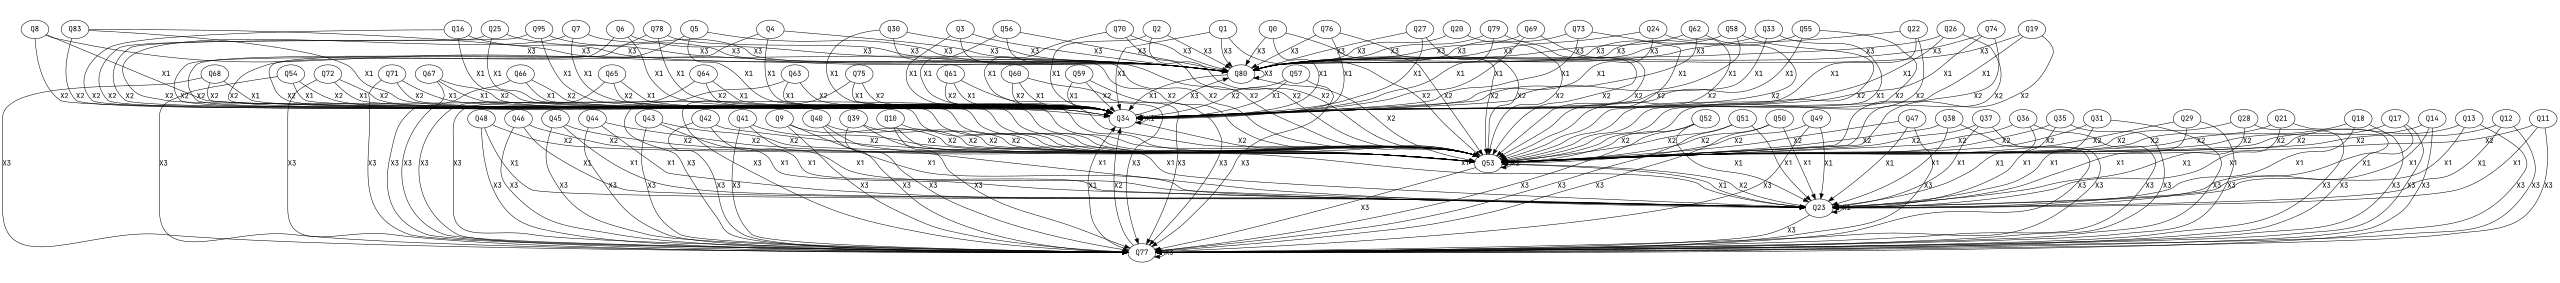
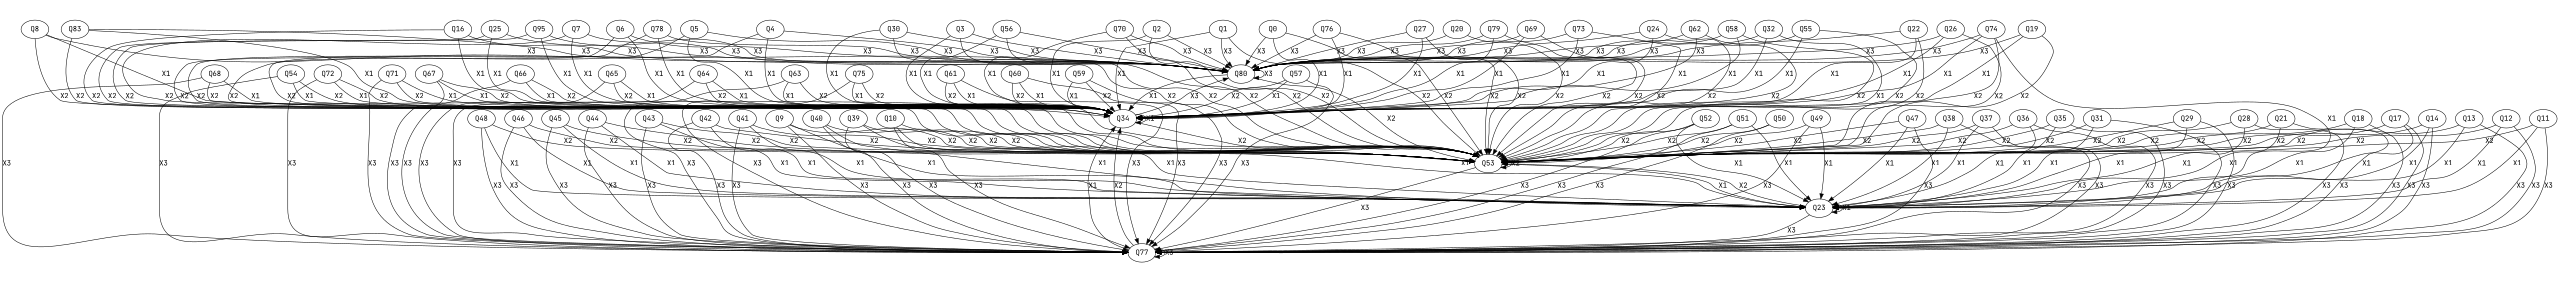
  digraph {
    fontname="JetBrains Mono"
    node [fontname="JetBrains Mono"]
    edge [fontname="JetBrains Mono"]
    Q80
    Q34
    Q53
    Q77
    Q23
    Q79
    Q78
    Q76
    Q75
    Q74
    Q73
    Q72
    Q71
    Q70
    Q69
    Q68
    Q67
    Q66
    Q65
    Q64
    Q63
    Q62
    Q61
    Q60
    Q59
    Q58
    Q57
    Q56
    Q55
    Q54
    Q52
    Q51
    Q50
    Q49
    Q48
    Q47
    Q46
    Q45
    Q44
    Q43
    Q42
    Q41
    Q40
    Q39
    Q38
    Q37
    Q36
    Q35
    n49 [label=Q83]
-   Q32 [label=Q33]
+   Q32
    Q31
    Q30
    Q29
    Q28
    Q27
    Q26
    Q25
    Q24
    Q22
    Q21
    Q20
    Q19
    Q18
    Q17
    Q16
    n66 [label=Q95]
    Q14
    Q13
    Q12
    Q11
    Q10
    Q9
    Q8
    Q7
    Q6
    Q5
    Q4
    Q3
    Q2
    Q1
    Q0
    Q80 -> Q80 [label=X3]
    Q80 -> Q34 [label=X1]
    Q80 -> Q53 [label=X2]
    Q34 -> Q80 [label=X3]
    Q34 -> Q34 [label=X1]
    Q34 -> Q53 [label=X2]
    Q53 -> Q53 [label=X2]
    Q53 -> Q77 [label=X3]
    Q53 -> Q23 [label=X1]
    Q77 -> Q34 [label=X1]
    Q77 -> Q34 [label=X2]
    Q77 -> Q77 [label=X3]
    Q23 -> Q53 [label=X2]
    Q23 -> Q77 [label=X3]
    Q23 -> Q23 [label=X1]
    Q79 -> Q80 [label=X3]
    Q79 -> Q34 [label=X1]
    Q79 -> Q53 [label=X2]
    Q78 -> Q80 [label=X3]
    Q78 -> Q34 [label=X1]
    Q78 -> Q53 [label=X2]
    Q76 -> Q80 [label=X3]
    Q76 -> Q34 [label=X1]
    Q76 -> Q53 [label=X2]
    Q75 -> Q34 [label=X1]
    Q75 -> Q34 [label=X2]
    Q75 -> Q77 [label=X3]
    Q74 -> Q80 [label=X3]
    Q74 -> Q34 [label=X1]
    Q74 -> Q53 [label=X2]
    Q73 -> Q80 [label=X3]
    Q73 -> Q34 [label=X1]
    Q73 -> Q53 [label=X2]
    Q72 -> Q34 [label=X1]
    Q72 -> Q34 [label=X2]
    Q72 -> Q77 [label=X3]
    Q71 -> Q34 [label=X1]
    Q71 -> Q34 [label=X2]
    Q71 -> Q77 [label=X3]
    Q70 -> Q80 [label=X3]
    Q70 -> Q34 [label=X1]
    Q70 -> Q53 [label=X2]
    Q69 -> Q80 [label=X3]
    Q69 -> Q34 [label=X1]
    Q69 -> Q53 [label=X2]
    Q68 -> Q34 [label=X1]
    Q68 -> Q34 [label=X2]
    Q68 -> Q77 [label=X3]
    Q67 -> Q34 [label=X1]
    Q67 -> Q34 [label=X2]
    Q67 -> Q77 [label=X3]
    Q66 -> Q34 [label=X1]
    Q66 -> Q34 [label=X2]
    Q66 -> Q77 [label=X3]
    Q65 -> Q34 [label=X1]
    Q65 -> Q34 [label=X2]
    Q65 -> Q77 [label=X3]
    Q64 -> Q34 [label=X1]
    Q64 -> Q34 [label=X2]
    Q64 -> Q77 [label=X3]
    Q63 -> Q34 [label=X1]
    Q63 -> Q34 [label=X2]
    Q63 -> Q77 [label=X3]
    Q62 -> Q80 [label=X3]
    Q62 -> Q34 [label=X1]
    Q62 -> Q53 [label=X2]
    Q61 -> Q34 [label=X1]
    Q61 -> Q34 [label=X2]
    Q61 -> Q77 [label=X3]
    Q60 -> Q34 [label=X1]
    Q60 -> Q34 [label=X2]
    Q60 -> Q77 [label=X3]
    Q59 -> Q34 [label=X1]
    Q59 -> Q34 [label=X2]
    Q59 -> Q77 [label=X3]
    Q58 -> Q80 [label=X3]
    Q58 -> Q34 [label=X1]
    Q58 -> Q53 [label=X2]
    Q57 -> Q34 [label=X1]
    Q57 -> Q34 [label=X2]
    Q57 -> Q77 [label=X3]
    Q56 -> Q80 [label=X3]
    Q56 -> Q34 [label=X1]
    Q56 -> Q53 [label=X2]
    Q55 -> Q80 [label=X3]
    Q55 -> Q34 [label=X1]
    Q55 -> Q53 [label=X2]
    Q54 -> Q34 [label=X1]
    Q54 -> Q34 [label=X2]
    Q54 -> Q77 [label=X3]
    Q52 -> Q53 [label=X2]
    Q52 -> Q77 [label=X3]
    Q52 -> Q23 [label=X1]
    Q51 -> Q53 [label=X2]
    Q51 -> Q77 [label=X3]
    Q51 -> Q23 [label=X1]
    Q50 -> Q53 [label=X2]
    Q50 -> Q77 [label=X3]
-   Q50 -> Q23 [label=X1]
+   Q74 -> Q23 [label=X1]
    Q49 -> Q53 [label=X2]
    Q49 -> Q77 [label=X3]
    Q49 -> Q23 [label=X1]
    Q48 -> Q53 [label=X2]
    Q48 -> Q77 [label=X3]
    Q48 -> Q23 [label=X1]
    Q47 -> Q53 [label=X2]
    Q47 -> Q77 [label=X3]
    Q47 -> Q23 [label=X1]
    Q46 -> Q53 [label=X2]
    Q46 -> Q77 [label=X3]
    Q46 -> Q23 [label=X1]
    Q45 -> Q53 [label=X2]
    Q45 -> Q77 [label=X3]
    Q45 -> Q23 [label=X1]
    Q44 -> Q53 [label=X2]
    Q44 -> Q77 [label=X3]
    Q44 -> Q23 [label=X1]
    Q43 -> Q53 [label=X2]
    Q43 -> Q77 [label=X3]
    Q43 -> Q23 [label=X1]
    Q42 -> Q53 [label=X2]
    Q42 -> Q77 [label=X3]
    Q42 -> Q23 [label=X1]
    Q41 -> Q53 [label=X2]
    Q41 -> Q77 [label=X3]
    Q41 -> Q23 [label=X1]
    Q40 -> Q53 [label=X2]
    Q40 -> Q77 [label=X3]
    Q40 -> Q23 [label=X1]
    Q39 -> Q53 [label=X2]
    Q39 -> Q77 [label=X3]
    Q39 -> Q23 [label=X1]
    Q38 -> Q53 [label=X2]
    Q38 -> Q77 [label=X3]
    Q38 -> Q23 [label=X1]
    Q37 -> Q53 [label=X2]
    Q37 -> Q77 [label=X3]
    Q37 -> Q23 [label=X1]
    Q36 -> Q53 [label=X2]
    Q36 -> Q77 [label=X3]
    Q36 -> Q23 [label=X1]
    Q35 -> Q53 [label=X2]
    Q35 -> Q77 [label=X3]
    Q35 -> Q23 [label=X1]
    n49 -> Q80 [label=X3]
    n49 -> Q34 [label=X1]
    n49 -> Q53 [label=X2]
    Q32 -> Q80 [label=X3]
    Q32 -> Q34 [label=X1]
    Q32 -> Q53 [label=X1]
    Q31 -> Q53 [label=X2]
    Q31 -> Q77 [label=X3]
    Q31 -> Q23 [label=X1]
    Q30 -> Q80 [label=X3]
    Q30 -> Q34 [label=X1]
    Q30 -> Q53 [label=X2]
    Q29 -> Q53 [label=X2]
    Q29 -> Q77 [label=X3]
    Q29 -> Q23 [label=X1]
    Q28 -> Q53 [label=X2]
    Q28 -> Q77 [label=X3]
    Q28 -> Q23 [label=X1]
    Q27 -> Q80 [label=X3]
    Q27 -> Q34 [label=X1]
    Q27 -> Q53 [label=X2]
    Q26 -> Q80 [label=X3]
    Q26 -> Q34 [label=X1]
    Q26 -> Q53 [label=X2]
    Q25 -> Q80 [label=X3]
    Q25 -> Q34 [label=X1]
    Q25 -> Q53 [label=X2]
    Q24 -> Q80 [label=X3]
    Q24 -> Q34 [label=X1]
    Q24 -> Q53 [label=X2]
    Q22 -> Q80 [label=X3]
    Q22 -> Q34 [label=X1]
    Q22 -> Q53 [label=X2]
    Q21 -> Q53 [label=X2]
    Q21 -> Q77 [label=X3]
    Q21 -> Q23 [label=X1]
    Q20 -> Q80 [label=X3]
    Q20 -> Q53 [label=X2]
    Q19 -> Q80 [label=X3]
    Q19 -> Q34 [label=X1]
    Q19 -> Q53 [label=X2]
    Q18 -> Q53 [label=X2]
    Q18 -> Q77 [label=X3]
    Q18 -> Q23 [label=X1]
    Q17 -> Q53 [label=X2]
    Q17 -> Q77 [label=X3]
    Q17 -> Q23 [label=X1]
    Q16 -> Q80 [label=X3]
    Q16 -> Q34 [label=X1]
    Q16 -> Q53 [label=X2]
    n66 -> Q80 [label=X3]
    n66 -> Q34 [label=X1]
    n66 -> Q53 [label=X2]
    Q14 -> Q53 [label=X2]
    Q14 -> Q77 [label=X3]
    Q14 -> Q23 [label=X1]
    Q13 -> Q53 [label=X2]
    Q13 -> Q77 [label=X3]
    Q13 -> Q23 [label=X1]
    Q12 -> Q53 [label=X2]
    Q12 -> Q77 [label=X3]
    Q12 -> Q23 [label=X1]
    Q11 -> Q53 [label=X2]
    Q11 -> Q77 [label=X3]
    Q11 -> Q23 [label=X1]
    Q10 -> Q53 [label=X2]
    Q10 -> Q77 [label=X3]
    Q10 -> Q23 [label=X1]
    Q9 -> Q53 [label=X2]
    Q9 -> Q77 [label=X3]
    Q9 -> Q23 [label=X1]
    Q8 -> Q80 [label=X3]
    Q8 -> Q34 [label=X1]
    Q8 -> Q53 [label=X2]
    Q7 -> Q80 [label=X3]
    Q7 -> Q34 [label=X1]
    Q7 -> Q53 [label=X2]
    Q6 -> Q80 [label=X3]
    Q6 -> Q34 [label=X1]
    Q6 -> Q53 [label=X2]
    Q5 -> Q80 [label=X3]
    Q5 -> Q34 [label=X1]
    Q5 -> Q53 [label=X2]
    Q4 -> Q80 [label=X3]
    Q4 -> Q34 [label=X1]
    Q4 -> Q53 [label=X2]
    Q3 -> Q80 [label=X3]
    Q3 -> Q34 [label=X1]
    Q3 -> Q53 [label=X2]
    Q2 -> Q80 [label=X3]
    Q2 -> Q34 [label=X1]
    Q2 -> Q53 [label=X2]
    Q1 -> Q80 [label=X3]
    Q1 -> Q34 [label=X1]
    Q1 -> Q53 [label=X2]
    Q0 -> Q80 [label=X3]
    Q0 -> Q34 [label=X1]
    Q0 -> Q53 [label=X2]
  }
